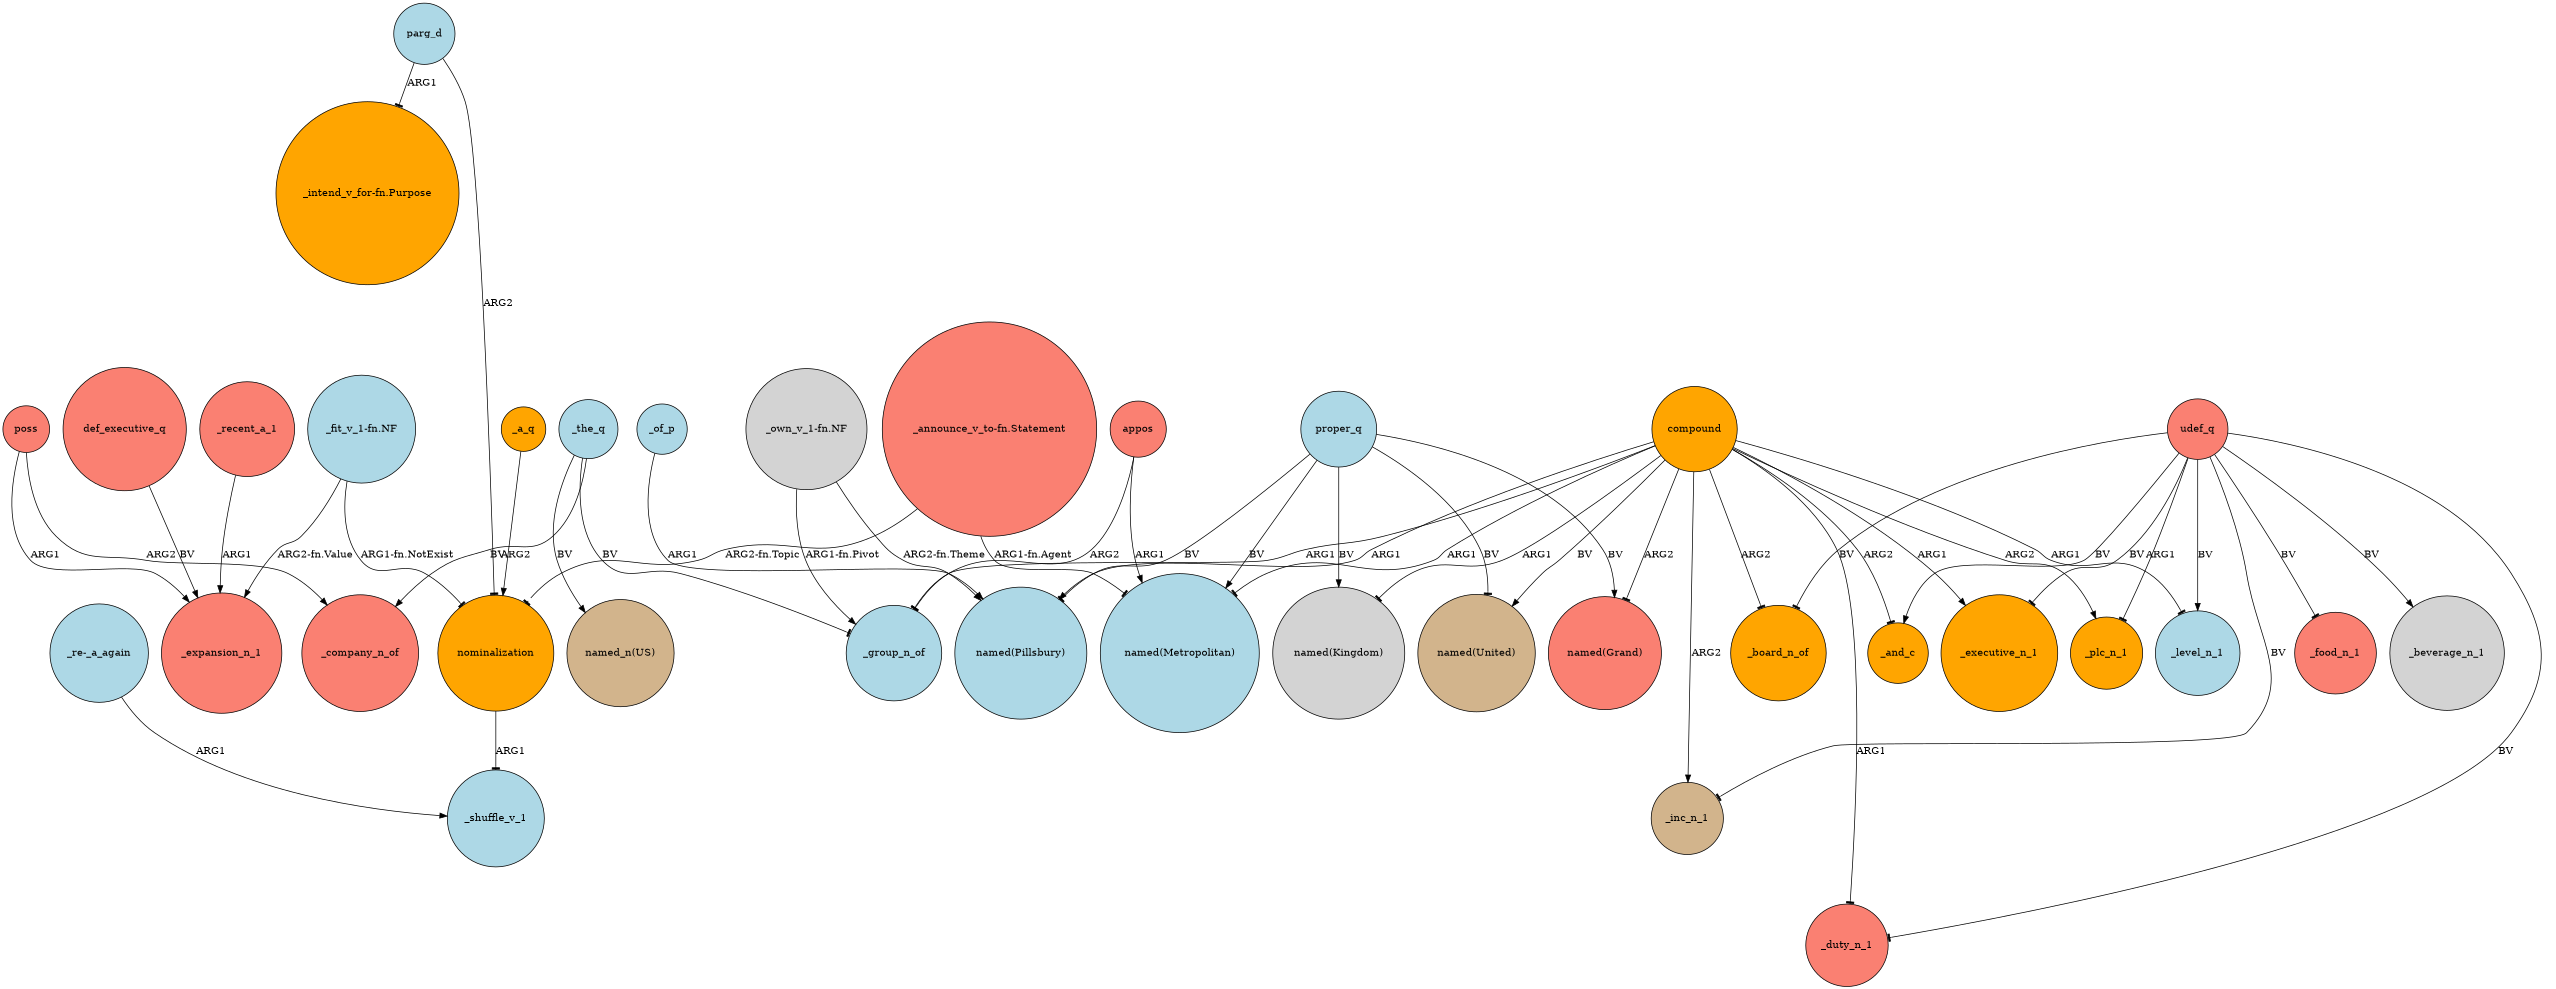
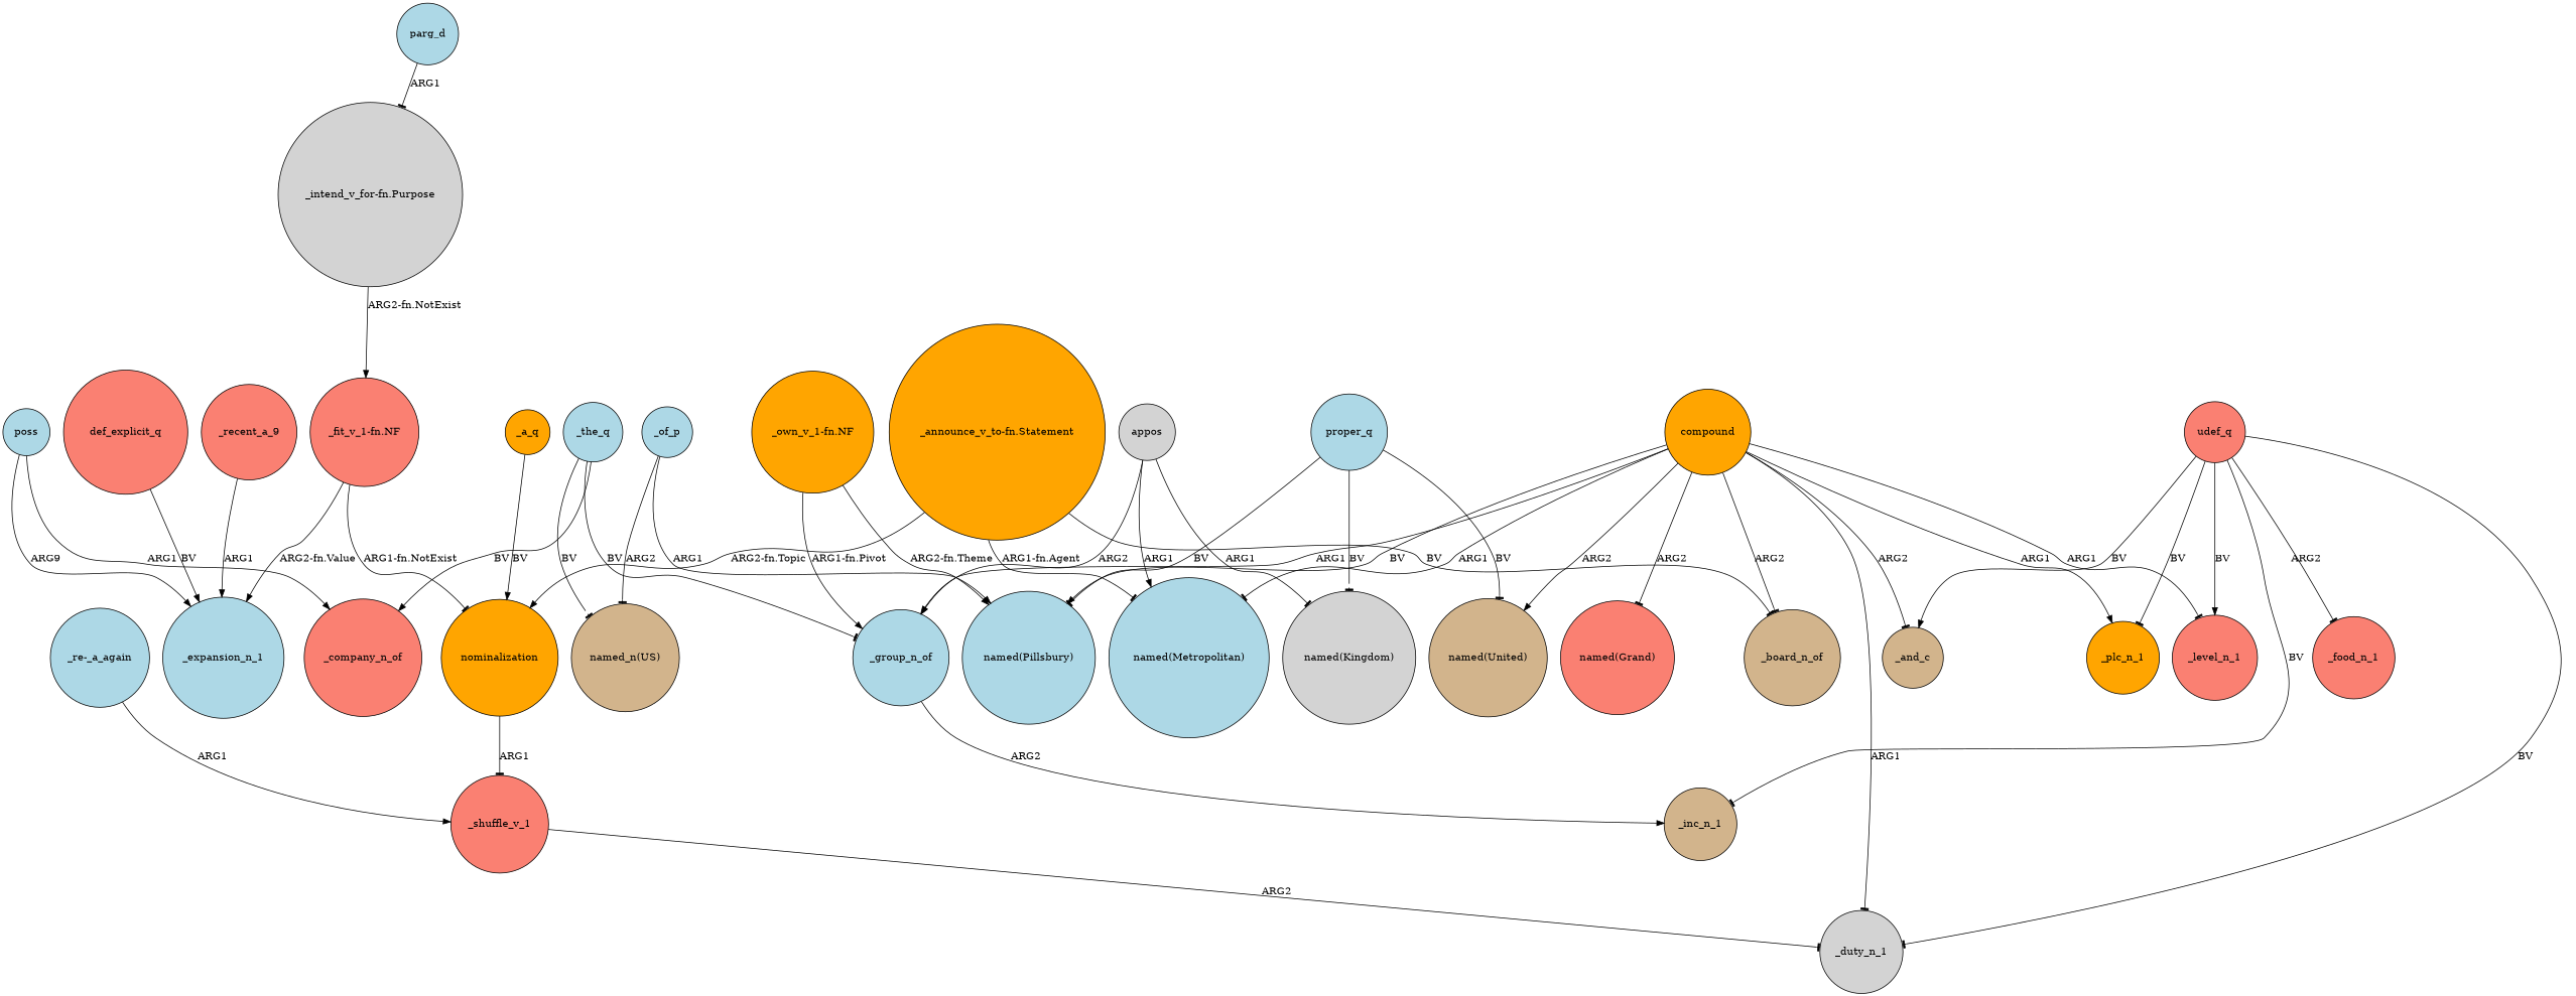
  digraph {
    node [fillcolor=lightblue shape=circle style=filled]
    edge [arrowhead=normal]
    compound [fillcolor=orange]
    "named(Pillsbury)"
    "named(Metropolitan)"
-   _duty_n_1 [fillcolor=salmon]
+   _duty_n_1 [fillcolor=lightgrey]
    _inc_n_1 [fillcolor=tan]
    "named(Grand)" [fillcolor=salmon]
-   _executive_n_1 [fillcolor=orange]
-   _board_n_of [fillcolor=orange]
+   _board_n_of [fillcolor=tan]
    _group_n_of
-   _level_n_1
-   _and_c [fillcolor=orange]
+   _level_n_1 [fillcolor=salmon]
+   _and_c [fillcolor=tan]
    "named(Kingdom)" [fillcolor=lightgrey]
    "named(United)" [fillcolor=tan]
    _plc_n_1 [fillcolor=orange]
    _of_p
    "named_n(US)" [fillcolor=tan]
    proper_q
-   def_explicit_q [fillcolor=salmon label=def_executive_q]
-   _expansion_n_1 [fillcolor=salmon]
-   _shuffle_v_1
+   def_explicit_q [fillcolor=salmon]
+   _expansion_n_1
+   _shuffle_v_1 [fillcolor=salmon]
    udef_q [fillcolor=salmon]
    _food_n_1 [fillcolor=salmon]
-   _beverage_n_1 [fillcolor=lightgrey]
-   poss [fillcolor=salmon]
+   poss
    _company_n_of [fillcolor=salmon]
-   appos [fillcolor=salmon]
+   appos [fillcolor=lightgrey]
    _a_q [fillcolor=orange]
    nominalization [fillcolor=orange]
    _the_q
-   _recent_a_1 [fillcolor=salmon]
+   _recent_a_1 [fillcolor=salmon label=_recent_a_9]
    parg_d
-   "_intend_v_for-fn.Purpose" [fillcolor=orange]
-   "_fit_v_1-fn.NF"
-   "_announce_v_to-fn.Statement" [fillcolor=salmon]
+   "_intend_v_for-fn.Purpose" [fillcolor=lightgrey]
+   "_fit_v_1-fn.NF" [fillcolor=salmon]
+   "_announce_v_to-fn.Statement" [fillcolor=orange]
    "_re-_a_again"
-   "_own_v_1-fn.NF" [fillcolor=lightgrey]
-   compound -> "named(Pillsbury)" [label=ARG1]
+   "_own_v_1-fn.NF" [fillcolor=orange]
+   compound -> "named(Pillsbury)" [label=BV]
    compound -> "named(Metropolitan)" [arrowhead=tee label=ARG1]
    compound -> _duty_n_1 [arrowhead=tee label=ARG1]
-   compound -> _inc_n_1 [label=ARG2]
+   _group_n_of -> _inc_n_1 [label=ARG2]
    compound -> "named(Grand)" [arrowhead=tee label=ARG2]
-   compound -> _executive_n_1 [label=ARG1]
    compound -> _board_n_of [arrowhead=tee label=ARG2]
-   compound -> _group_n_of [arrowhead=tee label=ARG1]
+   compound -> _group_n_of [label=ARG1]
    compound -> _level_n_1 [arrowhead=tee label=ARG1]
    compound -> _and_c [arrowhead=tee label=ARG2]
-   compound -> "named(Kingdom)" [arrowhead=tee label=ARG1]
-   compound -> "named(United)" [label=BV]
-   compound -> _plc_n_1 [label=ARG2]
+   appos -> "named(Kingdom)" [arrowhead=tee label=ARG1]
+   compound -> "named(United)" [label=ARG2]
+   compound -> _plc_n_1 [label=ARG1]
    _of_p -> "named(Pillsbury)" [label=ARG1]
+   _of_p -> "named_n(US)" [arrowhead=tee label=ARG2]
    proper_q -> "named(Pillsbury)" [arrowhead=tee label=BV]
-   proper_q -> "named(Metropolitan)" [label=BV]
-   proper_q -> "named(Grand)" [label=BV]
-   proper_q -> "named(Kingdom)" [label=BV]
+   proper_q -> "named(Kingdom)" [arrowhead=tee label=BV]
    proper_q -> "named(United)" [arrowhead=tee label=BV]
    def_explicit_q -> _expansion_n_1 [label=BV]
+   _shuffle_v_1 -> _duty_n_1 [arrowhead=tee label=ARG2]
    udef_q -> _duty_n_1 [arrowhead=tee label=BV]
    udef_q -> _inc_n_1 [arrowhead=tee label=BV]
-   udef_q -> _executive_n_1 [arrowhead=tee label=BV]
-   udef_q -> _board_n_of [arrowhead=tee label=BV]
+   "_announce_v_to-fn.Statement" -> _board_n_of [arrowhead=tee label=BV]
    udef_q -> _level_n_1 [label=BV]
    udef_q -> _and_c [label=BV]
-   udef_q -> _plc_n_1 [arrowhead=tee label=ARG1]
-   udef_q -> _food_n_1 [arrowhead=tee label=BV]
-   udef_q -> _beverage_n_1 [label=BV]
-   poss -> _expansion_n_1 [label=ARG1]
-   poss -> _company_n_of [label=ARG2]
+   udef_q -> _plc_n_1 [arrowhead=tee label=BV]
+   udef_q -> _food_n_1 [arrowhead=tee label=ARG2]
+   poss -> _expansion_n_1 [label=ARG9]
+   poss -> _company_n_of [label=ARG1]
    appos -> "named(Metropolitan)" [label=ARG1]
-   appos -> _group_n_of [arrowhead=tee label=ARG2]
-   _a_q -> nominalization [label=ARG2]
+   appos -> _group_n_of [label=ARG2]
+   _a_q -> nominalization [label=BV]
    nominalization -> _shuffle_v_1 [arrowhead=tee label=ARG1]
    _the_q -> _group_n_of [arrowhead=tee label=BV]
-   _the_q -> "named_n(US)" [label=BV]
+   _the_q -> "named_n(US)" [arrowhead=tee label=BV]
    _the_q -> _company_n_of [label=BV]
    _recent_a_1 -> _expansion_n_1 [label=ARG1]
-   parg_d -> nominalization [arrowhead=tee label=ARG2]
    parg_d -> "_intend_v_for-fn.Purpose" [arrowhead=tee label=ARG1]
+   "_intend_v_for-fn.Purpose" -> "_fit_v_1-fn.NF" [label="ARG2-fn.NotExist"]
    "_fit_v_1-fn.NF" -> _expansion_n_1 [label="ARG2-fn.Value"]
    "_fit_v_1-fn.NF" -> nominalization [arrowhead=tee label="ARG1-fn.NotExist"]
    "_announce_v_to-fn.Statement" -> "named(Metropolitan)" [arrowhead=tee label="ARG1-fn.Agent"]
-   "_announce_v_to-fn.Statement" -> nominalization [arrowhead=tee label="ARG2-fn.Topic"]
+   "_announce_v_to-fn.Statement" -> nominalization [label="ARG2-fn.Topic"]
    "_re-_a_again" -> _shuffle_v_1 [label=ARG1]
    "_own_v_1-fn.NF" -> "named(Pillsbury)" [label="ARG2-fn.Theme"]
    "_own_v_1-fn.NF" -> _group_n_of [label="ARG1-fn.Pivot"]
  }
